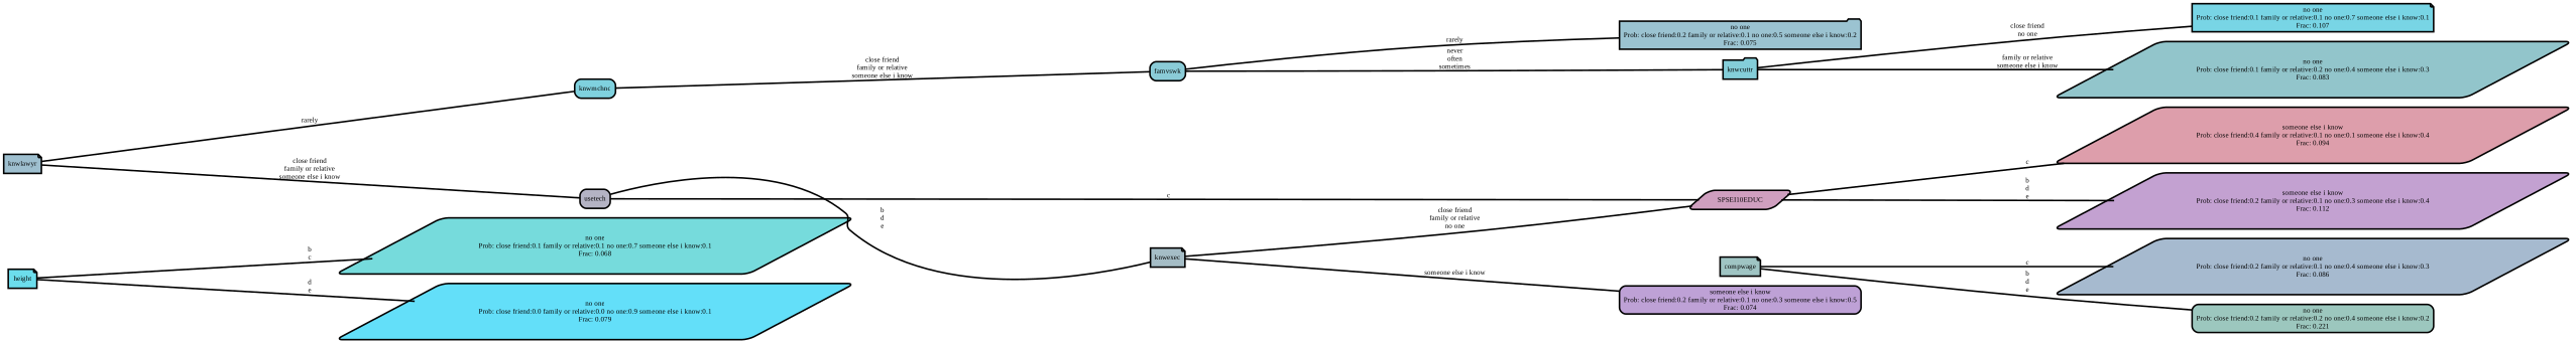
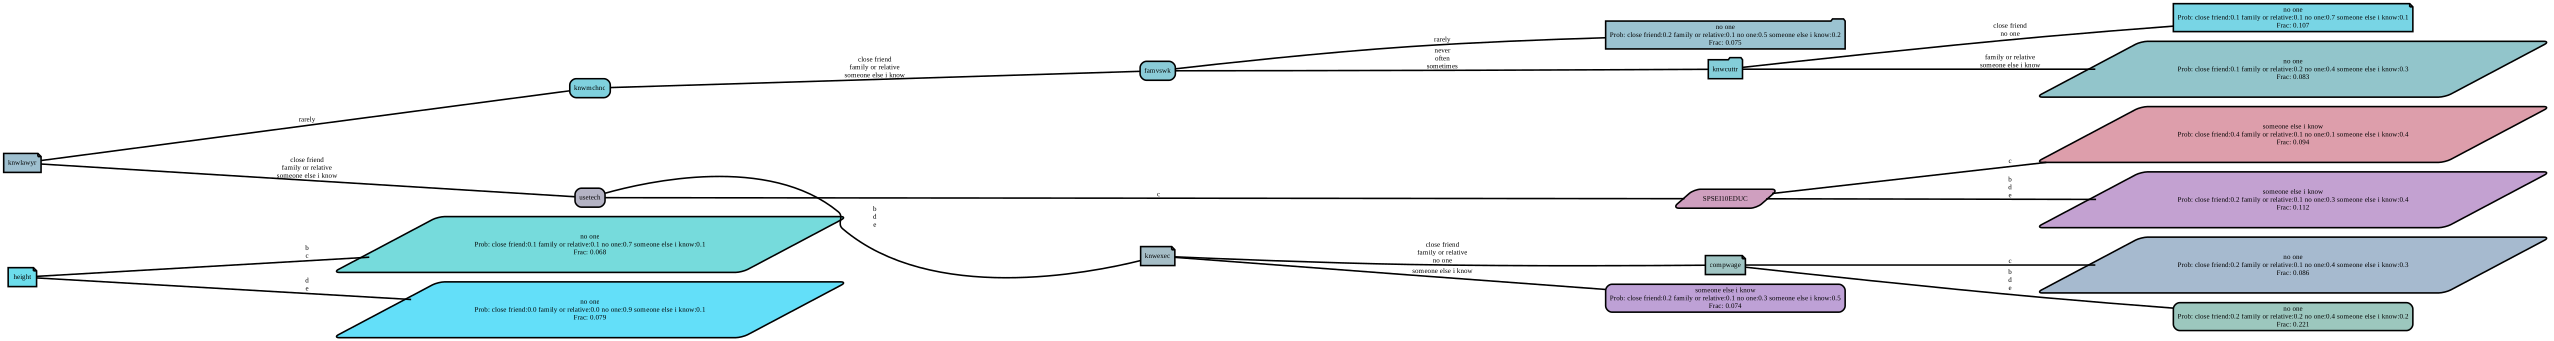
  graph {
    fontname="Liberation Serif"
    rankdir=LR
    ranksep="0 equally"
    splines=straight
    node [color=black fontcolor=black fontname="Liberation Serif" penwidth=3 shape=parallelogram style="filled, rounded"]
    edge [color=black fontname="Liberation Serif" penwidth=3]
    n1 [fillcolor="#76dbdc" label="no one\nProb: close friend:0.1 family or relative:0.1 no one:0.7 someone else i know:0.1\nFrac: 0.068"]
    n2 [fillcolor="#6cddec" label=height shape=note]
    n3 [fillcolor="#63dff9" label="no one\nProb: close friend:0.0 family or relative:0.0 no one:0.9 someone else i know:0.1\nFrac: 0.079"]
    n4 [fillcolor="#7fd1de" label=knwmchnc shape=box]
    n5 [fillcolor="#8acbd7" label=famvswk shape=box]
    n6 [fillcolor="#9bc3d1" label="no one\nProb: close friend:0.2 family or relative:0.1 no one:0.5 someone else i know:0.2\nFrac: 0.075" shape=folder]
    n7 [fillcolor="#84ced9" label=knwcuttr shape=folder]
    n8 [fillcolor="#78d5e5" label="no one\nProb: close friend:0.1 family or relative:0.1 no one:0.7 someone else i know:0.1\nFrac: 0.107" shape=note]
    n9 [fillcolor="#92c5cb" label="no one\nProb: close friend:0.1 family or relative:0.2 no one:0.4 someone else i know:0.3\nFrac: 0.083"]
    n10 [fillcolor="#9ebfcf" label=knwlawyr shape=note]
    n11 [fillcolor="#b4b3c4" label=usetech shape=box]
    n12 [fillcolor="#cf9fbf" label=SPSEI10EDUC]
    n13 [fillcolor="#a5bdc6" label=knwexec shape=note]
    n14 [fillcolor="#dd9eab" label="someone else i know\nProb: close friend:0.4 family or relative:0.1 no one:0.1 someone else i know:0.4\nFrac: 0.094"]
    n15 [fillcolor="#c3a1d1" label="someone else i know\nProb: close friend:0.2 family or relative:0.1 no one:0.3 someone else i know:0.4\nFrac: 0.112"]
    n16 [fillcolor="#9fc4c3" label=compwage shape=note]
    n17 [fillcolor="#bea1d6" label="someone else i know\nProb: close friend:0.2 family or relative:0.1 no one:0.3 someone else i know:0.5\nFrac: 0.074" shape=box]
    n18 [fillcolor="#a6bacf" label="no one\nProb: close friend:0.2 family or relative:0.1 no one:0.4 someone else i know:0.3\nFrac: 0.086"]
    n19 [fillcolor="#9cc7be" label="no one\nProb: close friend:0.2 family or relative:0.2 no one:0.4 someone else i know:0.2\nFrac: 0.221" shape=box]
    subgraph sub_1 {
      rank=same
    }
    n2 -- n1 [label=" b\n c"]
    n2 -- n3 [label=" d\n e"]
    n4 -- n5 [label=" close friend\n family or relative\n someone else i know"]
    n5 -- n6 [label=" rarely"]
    n5 -- n7 [label=" never\n often\n sometimes"]
    n7 -- n8 [label=" close friend\n no one"]
    n7 -- n9 [label=" family or relative\n someone else i know"]
    n10 -- n4 [label=" rarely"]
    n10 -- n11 [label=" close friend\n family or relative\n someone else i know"]
    n11 -- n12 [label=" c"]
    n11 -- n13 [label=" b\n d\n e"]
    n12 -- n14 [label=" c"]
    n12 -- n15 [label=" b\n d\n e"]
-   n13 -- n12 [label=" close friend\n family or relative\n no one"]
+   n13 -- n16 [label=" close friend\n family or relative\n no one"]
    n13 -- n17 [label=" someone else i know"]
    n16 -- n18 [label=" c"]
    n16 -- n19 [label=" b\n d\n e"]
  }
